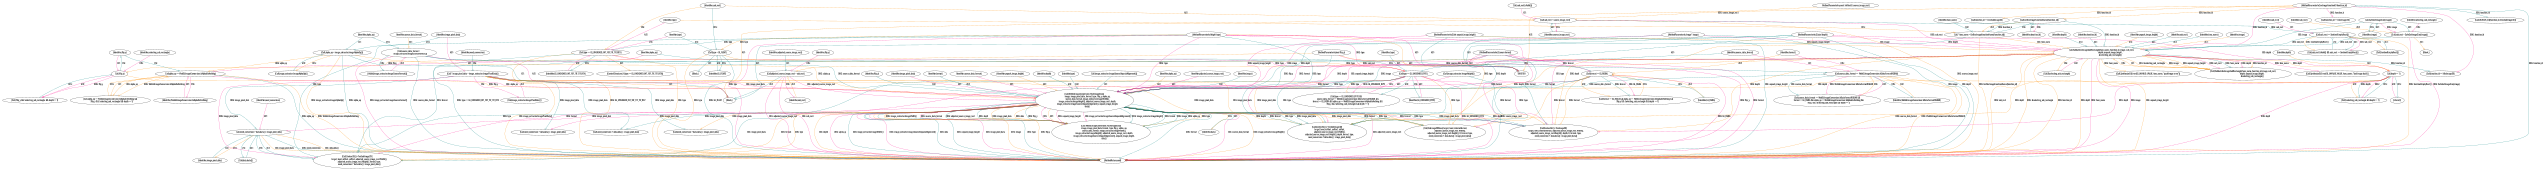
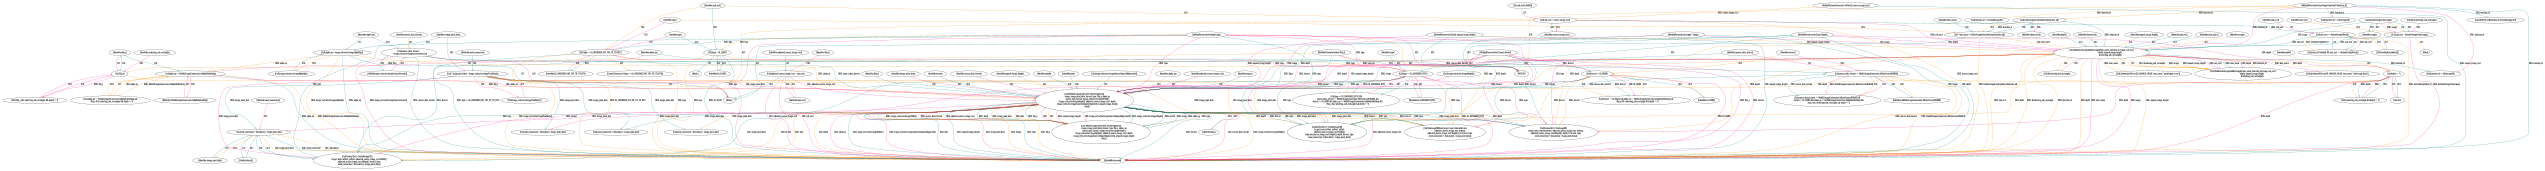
  digraph {
    fontname=Oswald
    node [fontname=Oswald]
    edge [arrowhead=onormal color=teal fontname=Oswald]
    n1 [label="(Call,need_conversion ? data.data() : image_pixel_data)"]
    n2 [label="(Identifier,image_pixel_data)"]
    n3 [label="(Call,ContextGL()->TexSubImage2D(\n        target, level, xoffset, yoffset, adjusted_source_image_rect.Width(),\n        adjusted_source_image_rect.Height(), format, type,\n        need_conversion ? data.data() : image_pixel_data))"]
    n4 [label="(Call,data.data())"]
    n5 [label="(MethodReturn,void)"]
    n6 [label="(Call,WebGLImageConversion::PackImageData(\n            image, image_pixel_data, format, type, flip_y, alpha_op,\n            source_data_format, image_extractor.ImageWidth(),\n            image_extractor.ImageHeight(), adjusted_source_image_rect, depth,\n            image_extractor.ImageSourceUnpackAlignment(), unpack_image_height,\n            data))"]
    n7 [label="(Identifier,data)"]
    n8 [label="(Call,need_conversion ? data.data() : image_pixel_data)"]
    n9 [label="(Call,need_conversion ? data.data() : image_pixel_data)"]
    n10 [label="(Call,need_conversion ? data.data() : image_pixel_data)"]
    n11 [label="(Call,TexImage2DBase(target, level, internalformat,\n                   adjusted_source_image_rect.Width(),\n                   adjusted_source_image_rect.Height(), 0, format, type,\n                   need_conversion ? data.data() : image_pixel_data))"]
    n12 [label="(Call,!WebGLImageConversion::PackImageData(\n            image, image_pixel_data, format, type, flip_y, alpha_op,\n            source_data_format, image_extractor.ImageWidth(),\n            image_extractor.ImageHeight(), adjusted_source_image_rect, depth,\n            image_extractor.ImageSourceUnpackAlignment(), unpack_image_height,\n            data))"]
    n13 [label="(Call,ContextGL()->TexImage3D(\n          target, level, internalformat, adjusted_source_image_rect.Width(),\n          adjusted_source_image_rect.Height(), depth, 0, format, type,\n          need_conversion ? data.data() : image_pixel_data))"]
    n14 [label="(Call,ContextGL()->TexSubImage3D(\n          target, level, xoffset, yoffset, zoffset,\n          adjusted_source_image_rect.Width(),\n          adjusted_source_image_rect.Height(), depth, format, type,\n          need_conversion ? data.data() : image_pixel_data))"]
    n15 [label="(Call,ValidateTexImageSubRectangle(func_name, function_id, image, sub_rect,\n                                    depth, unpack_image_height,\n                                    &selecting_sub_rectangle))"]
    n16 [label="(Call,adjusted_source_image_rect = sub_rect)"]
    n17 [label="(Call,depth == 1)"]
    n18 [label="(Call,function_id == kTexImage2D)"]
    n19 [label="(Call,SynthesizeGLError(GL_INVALID_VALUE, func_name, \"packImage error\"))"]
    n20 [label="(Call,!ValidateTexImageSubRectangle(func_name, function_id, image, sub_rect,\n                                    depth, unpack_image_height,\n                                    &selecting_sub_rectangle))"]
    n21 [label="(Call,SynthesizeGLError(GL_INVALID_VALUE, func_name, \"bad image data\"))"]
    n22 [label="(Call,&selecting_sub_rectangle)"]
    n23 [label="(Block,)"]
    n24 [label="(Identifier,sub_rect)"]
    n25 [label="(Call,!selecting_sub_rectangle && depth == 1)"]
    n26 [label="(Literal,1)"]
    n27 [label="(Call,* func_name = GetTexImageFunctionName(function_id))"]
    n28 [label="(Call,GetTexImageFunctionName(function_id))"]
    n29 [label="(Identifier,function_id)"]
    n30 [label="(MethodParameterIn,TexImageFunctionID function_id)"]
    n31 [label="(Call,DCHECK_EQ(function_id, kTexSubImage3D))"]
    n32 [label="(Call,function_id == kTexSubImage2D)"]
    n33 [label="(Call,function_id == kTexImage3D)"]
    1000100
    n35 [label="(Call,SafeGetImageSize(image))"]
    n36 [label="(Call,sub_rect = SafeGetImageSize(image))"]
    n37 [label="(Identifier,image)"]
    n38 [label="(Block,)"]
    n39 [label="(MethodParameterIn,Image* image)"]
    n40 [label="(Call,sub_rect == SentinelEmptyRect())"]
    n41 [label="(Call,sub_rect.IsValid() && sub_rect == SentinelEmptyRect())"]
    n42 [label="(Call,SentinelEmptyRect())"]
    n43 [label="(Call,sub_rect = source_image_rect)"]
    n44 [label="(Identifier,source_image_rect)"]
    n45 [label="(MethodParameterIn,const IntRect& source_image_rect)"]
    n46 [label="(MethodParameterIn,GLsizei depth)"]
    n47 [label="(MethodParameterIn,GLint unpack_image_height)"]
    n48 [label="(Call,* image_pixel_data = image_extractor.ImagePixelData())"]
    n49 [label="(Call,image_extractor.ImagePixelData())"]
    n50 [label="(Call,format == GL_RGBA)"]
    n51 [label="(Identifier,GL_RGBA)"]
    n52 [label="(Call,format == GL_RGBA && alpha_op == WebGLImageConversion::kAlphaDoNothing &&\n      !flip_y && !selecting_sub_rectangle && depth == 1)"]
    n53 [label="(MethodParameterIn,GLenum format)"]
    n54 [label="(Call,type == GL_UNSIGNED_BYTE)"]
    n55 [label="(Call,type == GL_UNSIGNED_BYTE &&\n      source_data_format == WebGLImageConversion::kDataFormatRGBA8 &&\n      format == GL_RGBA && alpha_op == WebGLImageConversion::kAlphaDoNothing &&\n      !flip_y && !selecting_sub_rectangle && depth == 1)"]
    n56 [label="(Identifier,GL_UNSIGNED_BYTE)"]
    n57 [label="(Call,type == GL_UNSIGNED_INT_10F_11F_11F_REV)"]
    n58 [label="(Identifier,GL_UNSIGNED_INT_10F_11F_11F_REV)"]
    n59 [label="(ControlStructure,if (type == GL_UNSIGNED_INT_10F_11F_11F_REV))"]
    n60 [label="(MethodParameterIn,Height type)"]
    n61 [label="(Call,type = GL_FLOAT)"]
    n62 [label="(Block,)"]
    n63 [label="(Identifier,GL_FLOAT)"]
    n64 [label="(Call,!flip_y)"]
    n65 [label="(Identifier,flip_y)"]
    n66 [label="(Call,!flip_y && !selecting_sub_rectangle && depth == 1)"]
    n67 [label="(Call,alpha_op == WebGLImageConversion::kAlphaDoNothing)"]
    n68 [label="(MethodParameterIn,bool flip_y)"]
    n69 [label="(Identifier,WebGLImageConversion::kAlphaDoNothing)"]
    n70 [label="(Call,alpha_op == WebGLImageConversion::kAlphaDoNothing &&\n      !flip_y && !selecting_sub_rectangle && depth == 1)"]
    n71 [label="(Call,alpha_op = image_extractor.ImageAlphaOp())"]
    n72 [label="(Call,image_extractor.ImageAlphaOp())"]
    n73 [label="(Call,source_data_format =\n      image_extractor.ImageSourceFormat())"]
    n74 [label="(Call,source_data_format == WebGLImageConversion::kDataFormatRGBA8)"]
    n75 [label="(IsValid,image_extractor.ImageSourceFormat())"]
    n76 [label="(Call,source_data_format == WebGLImageConversion::kDataFormatRGBA8 &&\n      format == GL_RGBA && alpha_op == WebGLImageConversion::kAlphaDoNothing &&\n      !flip_y && !selecting_sub_rectangle && depth == 1)"]
    n77 [label="(Identifier,WebGLImageConversion::kDataFormatRGBA8)"]
    n78 [label="(Identifier,source_data_format)"]
    n79 [label="(Identifier,depth)"]
    n80 [label="(Identifier,sub_rect)"]
    n81 [label="(Identifier,image)"]
    n82 [label="(Identifier,alpha_op)"]
    n83 [label="(Identifier,source_data_format)"]
    n84 [label="(Identifier,type)"]
    n85 [label="(Call,image_extractor.ImageSourceUnpackAlignment())"]
    n86 [label="(Identifier,depth)"]
    n87 [label="(Identifier,need_conversion)"]
    n88 [label="(Identifier,format)"]
    n89 [label="(Identifier,flip_y)"]
    n90 [label="(Identifier,sub_rect)"]
    n91 [label="(Identifier,image_pixel_data)"]
    n92 [label="(Identifier,selecting_sub_rectangle)"]
    n93 [label="(Identifier,type)"]
    n94 [label="(Identifier,adjusted_source_image_rect)"]
    n95 [label="(Identifier,flip_y)"]
    n96 [label="(Call,sub_rect.IsValid())"]
    n97 [label="(Identifier,selecting_sub_rectangle)"]
    n98 [label="(Identifier,function_id)"]
    n99 [label="(Identifier,image_pixel_data)"]
    n100 [label="(Identifier,alpha_op)"]
    n101 [label="(Identifier,alpha_op)"]
    n102 [label="(Identifier,adjusted_source_image_rect)"]
    n103 [label="(Identifier,unpack_image_height)"]
    n104 [label="(Identifier,sub_rect)"]
    n105 [label="(Identifier,image)"]
    n106 [label="(Identifier,func_name)"]
    n107 [label="(Identifier,depth)"]
    n108 [label="(Identifier,need_conversion)"]
    n109 [label="(Identifier,format)"]
    n110 [label="(Identifier,sub_rect)"]
    n111 [label="(Identifier,source_data_format)"]
    n112 [label="(Identifier,func_name)"]
    n113 [label="(Call,image_extractor.ImageHeight())"]
    n114 [label="(Identifier,type)"]
    n115 [label="(Identifier,unpack_image_height)"]
    n116 [label="(Identifier,type)"]
    n1 -> n2 [color=darkorange label="CFG: "]
    n1 -> n3 [label="AST: "]
    n1 -> n4 [arrowhead=odot label="CFG: "]
    n1 -> n5 [arrowhead=odot label="DDG: need_conversion"]
    n1 -> n5 [arrowhead=odot color=darkorange label="DDG: data.data()"]
    n1 -> n5 [arrowhead=odot color=darkorange label="DDG: image_pixel_data"]
    n2 -> n1 [arrowhead=odot label="AST: "]
    n3 -> n1 [arrowhead=odot label="CFG: "]
    n4 -> n1 [arrowhead=odot label="AST: "]
    n6 -> n1 [arrowhead=odot color=deeppink label="DDG: image_pixel_data"]
    n6 -> n3 [arrowhead=odot color=darkorange label="DDG: format"]
    n6 -> n3 [arrowhead=odot color=darkorange label="DDG: type"]
    n6 -> n3 [label="DDG: image_pixel_data"]
    n6 -> n5 [label="DDG: unpack_image_height"]
    n6 -> n5 [arrowhead=odot color=deeppink label="DDG: image_pixel_data"]
    n6 -> n5 [color=darkorange label="DDG: image"]
    n6 -> n5 [label="DDG: type"]
    n6 -> n5 [arrowhead=odot color=darkorange label="DDG: flip_y"]
    n6 -> n5 [arrowhead=odot label="DDG: format"]
    n6 -> n5 [color=deeppink label="DDG: source_data_format"]
    n6 -> n5 [arrowhead=odot color=darkorange label="DDG: image_extractor.ImageHeight()"]
    n6 -> n5 [arrowhead=odot color=deeppink label="DDG: adjusted_source_image_rect"]
    n6 -> n5 [arrowhead=odot color=darkorange label="DDG: depth"]
    n6 -> n5 [color=deeppink label="DDG: alpha_op"]
    n6 -> n5 [label="DDG: image_extractor.ImageWidth()"]
    n6 -> n5 [color=deeppink label="DDG: image_extractor.ImageSourceUnpackAlignment()"]
    n6 -> n5 [label="DDG: data"]
    n6 -> n7 [color=darkorange label="CFG: "]
    n6 -> n8 [color=darkorange label="DDG: image_pixel_data"]
    n6 -> n9 [color=deeppink label="DDG: image_pixel_data"]
    n6 -> n10 [label="DDG: image_pixel_data"]
    n6 -> n11 [label="DDG: format"]
    n6 -> n11 [arrowhead=odot label="DDG: type"]
    n6 -> n11 [arrowhead=odot color=darkorange label="DDG: image_pixel_data"]
    n6 -> n12 [color=darkorange label="AST: "]
    n6 -> n12 [arrowhead=odot color=deeppink label="DDG: unpack_image_height"]
    n6 -> n12 [color=deeppink label="DDG: image_extractor.ImageSourceUnpackAlignment()"]
    n6 -> n12 [arrowhead=odot label="DDG: image_extractor.ImageHeight()"]
    n6 -> n12 [arrowhead=odot label="DDG: format"]
    n6 -> n12 [arrowhead=odot label="DDG: image"]
    n6 -> n12 [arrowhead=odot label="DDG: alpha_op"]
    n6 -> n12 [arrowhead=odot color=darkorange label="DDG: type"]
    n6 -> n12 [color=darkorange label="DDG: image_extractor.ImageWidth()"]
    n6 -> n12 [color=deeppink label="DDG: source_data_format"]
    n6 -> n12 [arrowhead=odot label="DDG: adjusted_source_image_rect"]
    n6 -> n12 [label="DDG: depth"]
    n6 -> n12 [arrowhead=odot color=darkorange label="DDG: image_pixel_data"]
    n6 -> n12 [color=darkorange label="DDG: data"]
    n6 -> n12 [label="DDG: flip_y"]
    n6 -> n13 [arrowhead=odot label="DDG: depth"]
    n6 -> n13 [color=deeppink label="DDG: format"]
    n6 -> n13 [arrowhead=odot label="DDG: type"]
    n6 -> n13 [arrowhead=odot label="DDG: image_pixel_data"]
    n6 -> n14 [arrowhead=odot color=darkorange label="DDG: depth"]
    n6 -> n14 [label="DDG: format"]
    n6 -> n14 [arrowhead=odot label="DDG: type"]
    n6 -> n14 [label="DDG: image_pixel_data"]
    n7 -> n6 [label="AST: "]
    n12 -> n6 [arrowhead=odot color=deeppink label="CFG: "]
    n15 -> n5 [color=darkorange label="DDG: unpack_image_height"]
    n15 -> n5 [color=darkorange label="DDG: sub_rect"]
    n15 -> n5 [color=darkorange label="DDG: &selecting_sub_rectangle"]
    n15 -> n5 [arrowhead=odot color=darkorange label="DDG: function_id"]
    n15 -> n5 [color=darkorange label="DDG: depth"]
    n15 -> n5 [arrowhead=odot color=deeppink label="DDG: func_name"]
    n15 -> n5 [color=deeppink label="DDG: image"]
    n15 -> n6 [label="DDG: image"]
    n15 -> n6 [color=deeppink label="DDG: depth"]
    n15 -> n6 [arrowhead=odot color=deeppink label="DDG: unpack_image_height"]
    n15 -> n13 [color=darkorange label="DDG: depth"]
    n15 -> n14 [color=darkorange label="DDG: depth"]
    n15 -> n16 [color=darkorange label="DDG: sub_rect"]
    n15 -> n17 [color=darkorange label="DDG: depth"]
    n15 -> n18 [arrowhead=odot label="DDG: function_id"]
    n15 -> n19 [arrowhead=odot color=darkorange label="DDG: func_name"]
    n15 -> n20 [arrowhead=odot color=darkorange label="AST: "]
    n15 -> n20 [arrowhead=odot color=darkorange label="DDG: &selecting_sub_rectangle"]
    n15 -> n20 [color=darkorange label="DDG: image"]
    n15 -> n20 [color=darkorange label="DDG: unpack_image_height"]
    n15 -> n20 [arrowhead=odot color=deeppink label="DDG: sub_rect"]
    n15 -> n20 [label="DDG: func_name"]
    n15 -> n20 [arrowhead=odot color=deeppink label="DDG: depth"]
    n15 -> n20 [color=darkorange label="DDG: function_id"]
    n15 -> n21 [arrowhead=odot color=deeppink label="DDG: func_name"]
    n15 -> n22 [arrowhead=odot color=darkorange label="CFG: "]
    n16 -> n5 [color=deeppink label="DDG: adjusted_source_image_rect"]
    n16 -> n5 [color=deeppink label="DDG: sub_rect"]
    n16 -> n6 [color=deeppink label="DDG: adjusted_source_image_rect"]
    n16 -> n23 [label="AST: "]
    n16 -> n24 [arrowhead=odot color=deeppink label="CFG: "]
    n17 -> n5 [arrowhead=odot color=deeppink label="DDG: depth"]
    n17 -> n6 [color=darkorange label="DDG: depth"]
    n17 -> n13 [color=deeppink label="DDG: depth"]
    n17 -> n14 [color=darkorange label="DDG: depth"]
    n17 -> n25 [arrowhead=odot color=darkorange label="AST: "]
    n17 -> n25 [label="DDG: depth"]
    n17 -> n25 [arrowhead=odot color=deeppink label="DDG: 1"]
    n17 -> n26 [arrowhead=odot label="CFG: "]
    n20 -> n15 [color=darkorange label="CFG: "]
    n22 -> n15 [arrowhead=odot color=deeppink label="AST: "]
    n24 -> n16 [arrowhead=odot color=darkorange label="AST: "]
    n25 -> n17 [label="CFG: "]
    n26 -> n17 [arrowhead=odot color=deeppink label="AST: "]
    n27 -> n5 [arrowhead=odot color=darkorange label="DDG: GetTexImageFunctionName(function_id)"]
    n27 -> n15 [color=darkorange label="DDG: func_name"]
    n27 -> n23 [label="AST: "]
    n27 -> n28 [label="CFG: "]
    n28 -> n15 [label="DDG: function_id"]
    n28 -> n27 [color=darkorange label="AST: "]
    n28 -> n27 [label="DDG: function_id"]
    n28 -> n29 [arrowhead=odot color=deeppink label="CFG: "]
    n29 -> n28 [arrowhead=odot label="AST: "]
    n30 -> n5 [label="DDG: function_id"]
    n30 -> n15 [arrowhead=odot color=deeppink label="DDG: function_id"]
    n30 -> n18 [color=deeppink label="DDG: function_id"]
    n30 -> n28 [color=darkorange label="DDG: function_id"]
    n30 -> n31 [arrowhead=odot label="DDG: function_id"]
    n30 -> n32 [color=darkorange label="DDG: function_id"]
    n30 -> n33 [color=deeppink label="DDG: function_id"]
    n30 -> 1000100 [color=darkorange label="AST: "]
    n35 -> n15 [label="DDG: image"]
    n35 -> n36 [arrowhead=odot label="AST: "]
    n35 -> n36 [color=deeppink label="DDG: image"]
    n35 -> n37 [label="CFG: "]
    n36 -> n5 [arrowhead=odot color=deeppink label="DDG: SafeGetImageSize(image)"]
    n36 -> n15 [label="DDG: sub_rect"]
+   n36 -> n35 [color=darkorange label="CFG: "]
    n36 -> n38 [color=darkorange label="AST: "]
    n37 -> n35 [arrowhead=odot label="AST: "]
    n39 -> n5 [arrowhead=odot label="DDG: image"]
    n39 -> n6 [arrowhead=odot color=deeppink label="DDG: image"]
    n39 -> n15 [color=deeppink label="DDG: image"]
    n39 -> 1000100 [label="AST: "]
    n40 -> n5 [arrowhead=odot color=darkorange label="DDG: SentinelEmptyRect()"]
    n40 -> n15 [arrowhead=odot label="DDG: sub_rect"]
    n40 -> n41 [arrowhead=odot label="AST: "]
    n40 -> n41 [color=deeppink label="DDG: sub_rect"]
    n40 -> n41 [arrowhead=odot color=darkorange label="DDG: SentinelEmptyRect()"]
    n40 -> n42 [arrowhead=odot color=darkorange label="CFG: "]
    n41 -> n40 [arrowhead=odot label="CFG: "]
    n42 -> n40 [label="AST: "]
    n43 -> n5 [color=darkorange label="DDG: source_image_rect"]
    n43 -> n15 [arrowhead=odot color=deeppink label="DDG: sub_rect"]
    n43 -> n23 [arrowhead=odot color=darkorange label="AST: "]
    n43 -> n40 [arrowhead=odot label="DDG: sub_rect"]
    n43 -> n44 [color=deeppink label="CFG: "]
    n44 -> n43 [arrowhead=odot label="AST: "]
-   n113 -> n5 [arrowhead=odot label="DDG: source_image_rect"]
+   n45 -> n5 [arrowhead=odot label="DDG: source_image_rect"]
    n45 -> n43 [color=darkorange label="DDG: source_image_rect"]
    n46 -> n5 [label="DDG: depth"]
    n46 -> n6 [label="DDG: depth"]
    n46 -> n13 [arrowhead=odot color=darkorange label="DDG: depth"]
    n46 -> n14 [arrowhead=odot label="DDG: depth"]
    n46 -> n15 [color=deeppink label="DDG: depth"]
    n46 -> n17 [arrowhead=odot color=deeppink label="DDG: depth"]
    n46 -> 1000100 [arrowhead=odot label="AST: "]
    n47 -> n5 [label="DDG: unpack_image_height"]
    n47 -> n6 [arrowhead=odot color=deeppink label="DDG: unpack_image_height"]
    n47 -> n15 [arrowhead=odot color=darkorange label="DDG: unpack_image_height"]
    n47 -> 1000100 [label="AST: "]
    n48 -> n1 [label="DDG: image_pixel_data"]
    n48 -> n3 [color=deeppink label="DDG: image_pixel_data"]
    n48 -> n5 [arrowhead=odot color=darkorange label="DDG: image_extractor.ImagePixelData()"]
    n48 -> n6 [arrowhead=odot color=deeppink label="DDG: image_pixel_data"]
    n48 -> n8 [arrowhead=odot label="DDG: image_pixel_data"]
    n48 -> n9 [arrowhead=odot label="DDG: image_pixel_data"]
    n48 -> n10 [label="DDG: image_pixel_data"]
    n48 -> n11 [arrowhead=odot color=darkorange label="DDG: image_pixel_data"]
    n48 -> n13 [arrowhead=odot color=darkorange label="DDG: image_pixel_data"]
    n48 -> n14 [arrowhead=odot color=darkorange label="DDG: image_pixel_data"]
    n48 -> n23 [color=darkorange label="AST: "]
    n48 -> n49 [color=deeppink label="CFG: "]
    n49 -> n48 [color=deeppink label="AST: "]
    n50 -> n3 [arrowhead=odot color=deeppink label="DDG: format"]
    n50 -> n5 [color=deeppink label="DDG: GL_RGBA"]
    n50 -> n6 [label="DDG: format"]
    n50 -> n11 [color=darkorange label="DDG: format"]
    n50 -> n13 [arrowhead=odot color=darkorange label="DDG: format"]
    n50 -> n14 [label="DDG: format"]
    n50 -> n51 [arrowhead=odot label="CFG: "]
    n50 -> n52 [color=darkorange label="AST: "]
    n50 -> n52 [arrowhead=odot label="DDG: format"]
    n50 -> n52 [color=deeppink label="DDG: GL_RGBA"]
    n51 -> n50 [arrowhead=odot color=darkorange label="AST: "]
    n52 -> n50 [color=darkorange label="CFG: "]
    n53 -> n3 [label="DDG: format"]
    n53 -> n5 [color=deeppink label="DDG: format"]
    n53 -> n6 [color=deeppink label="DDG: format"]
    n53 -> n11 [arrowhead=odot color=deeppink label="DDG: format"]
    n53 -> n13 [label="DDG: format"]
    n53 -> n14 [color=deeppink label="DDG: format"]
    n53 -> 1000100 [color=deeppink label="AST: "]
    n53 -> n50 [color=deeppink label="DDG: format"]
    n54 -> n3 [label="DDG: type"]
    n54 -> n5 [arrowhead=odot color=deeppink label="DDG: GL_UNSIGNED_BYTE"]
    n54 -> n6 [label="DDG: type"]
    n54 -> n11 [arrowhead=odot color=darkorange label="DDG: type"]
    n54 -> n13 [arrowhead=odot color=deeppink label="DDG: type"]
    n54 -> n14 [arrowhead=odot label="DDG: type"]
    n54 -> n55 [label="AST: "]
    n54 -> n55 [arrowhead=odot color=darkorange label="DDG: type"]
    n54 -> n55 [arrowhead=odot color=deeppink label="DDG: GL_UNSIGNED_BYTE"]
-   n54 -> n56 [arrowhead=odot label="CFG: "]
+   n54 -> n56 [arrowhead=odot color=deeppink label="CFG: "]
    n55 -> n54 [arrowhead=odot color=deeppink label="CFG: "]
    n56 -> n54 [arrowhead=odot color=deeppink label="AST: "]
    n57 -> n5 [color=darkorange label="DDG: GL_UNSIGNED_INT_10F_11F_11F_REV"]
    n57 -> n5 [arrowhead=odot color=darkorange label="DDG: type"]
    n57 -> n5 [arrowhead=odot label="DDG: type == GL_UNSIGNED_INT_10F_11F_11F_REV"]
    n57 -> n54 [color=deeppink label="DDG: type"]
    n57 -> n58 [label="CFG: "]
    n57 -> n59 [color=darkorange label="AST: "]
    n58 -> n57 [arrowhead=odot color=deeppink label="AST: "]
    n60 -> n3 [arrowhead=odot label="DDG: type"]
    n60 -> n5 [color=deeppink label="DDG: type"]
    n60 -> n6 [arrowhead=odot color=deeppink label="DDG: type"]
    n60 -> n11 [color=darkorange label="DDG: type"]
    n60 -> n13 [arrowhead=odot color=deeppink label="DDG: type"]
    n60 -> n14 [arrowhead=odot label="DDG: type"]
    n60 -> 1000100 [arrowhead=odot color=deeppink label="AST: "]
    n60 -> n54 [arrowhead=odot color=deeppink label="DDG: type"]
    n60 -> n57 [arrowhead=odot label="DDG: type"]
    n60 -> n61 [color=darkorange label="DDG: type"]
    n61 -> n5 [arrowhead=odot label="DDG: GL_FLOAT"]
    n61 -> n5 [arrowhead=odot color=darkorange label="DDG: type"]
    n61 -> n54 [color=darkorange label="DDG: type"]
    n61 -> n62 [arrowhead=odot label="AST: "]
    n61 -> n63 [arrowhead=odot label="CFG: "]
    n63 -> n61 [arrowhead=odot label="AST: "]
    n64 -> n6 [color=darkorange label="DDG: flip_y"]
    n64 -> n65 [label="CFG: "]
    n64 -> n66 [color=deeppink label="AST: "]
    n64 -> n66 [color=deeppink label="DDG: flip_y"]
    n65 -> n64 [arrowhead=odot color=deeppink label="AST: "]
    n65 -> n67 [label="CFG: "]
-   n66 -> n64 [arrowhead=odot label="CFG: "]
+   n66 -> n64 [arrowhead=odot color=deeppink label="CFG: "]
    n67 -> n5 [label="DDG: alpha_op"]
    n67 -> n5 [color=darkorange label="DDG: WebGLImageConversion::kAlphaDoNothing"]
    n67 -> n6 [color=deeppink label="DDG: alpha_op"]
    n67 -> n69 [arrowhead=odot color=deeppink label="CFG: "]
    n67 -> n70 [arrowhead=odot color=darkorange label="AST: "]
    n67 -> n70 [color=darkorange label="DDG: alpha_op"]
    n67 -> n70 [arrowhead=odot color=darkorange label="DDG: WebGLImageConversion::kAlphaDoNothing"]
    n68 -> n5 [arrowhead=odot color=deeppink label="DDG: flip_y"]
    n68 -> n6 [label="DDG: flip_y"]
    n68 -> 1000100 [arrowhead=odot color=darkorange label="AST: "]
    n68 -> n64 [color=darkorange label="DDG: flip_y"]
    n69 -> n67 [arrowhead=odot color=deeppink label="AST: "]
    n70 -> n67 [color=darkorange label="CFG: "]
    n71 -> n5 [arrowhead=odot label="DDG: alpha_op"]
    n71 -> n5 [arrowhead=odot color=darkorange label="DDG: image_extractor.ImageAlphaOp()"]
    n71 -> n6 [arrowhead=odot color=darkorange label="DDG: alpha_op"]
    n71 -> n23 [label="AST: "]
    n71 -> n67 [color=darkorange label="DDG: alpha_op"]
    n71 -> n72 [color=darkorange label="CFG: "]
    n72 -> n71 [arrowhead=odot label="AST: "]
    n73 -> n5 [color=deeppink label="DDG: image_extractor.ImageSourceFormat()"]
    n73 -> n5 [label="DDG: source_data_format"]
    n73 -> n6 [arrowhead=odot label="DDG: source_data_format"]
    n73 -> n23 [arrowhead=odot color=deeppink label="AST: "]
    n73 -> n74 [label="DDG: source_data_format"]
    n73 -> n75 [label="CFG: "]
    n74 -> n5 [arrowhead=odot color=darkorange label="DDG: WebGLImageConversion::kDataFormatRGBA8"]
    n74 -> n5 [arrowhead=odot color=darkorange label="DDG: source_data_format"]
    n74 -> n6 [label="DDG: source_data_format"]
    n74 -> n76 [color=deeppink label="AST: "]
    n74 -> n76 [label="DDG: source_data_format"]
    n74 -> n76 [arrowhead=odot color=deeppink label="DDG: WebGLImageConversion::kDataFormatRGBA8"]
    n74 -> n77 [arrowhead=odot label="CFG: "]
    n75 -> n73 [arrowhead=odot color=deeppink label="AST: "]
    n76 -> n74 [arrowhead=odot color=darkorange label="CFG: "]
    n77 -> n74 [color=darkorange label="AST: "]
    n78 -> n73 [color=darkorange label="AST: "]
    n79 -> n6 [label="AST: "]
    n80 -> n36 [arrowhead=odot color=darkorange label="AST: "]
    n81 -> n15 [color=darkorange label="AST: "]
    n82 -> n50 [arrowhead=odot label="CFG: "]
    n82 -> n67 [arrowhead=odot color=deeppink label="AST: "]
    n83 -> n54 [label="CFG: "]
    n83 -> n74 [color=deeppink label="AST: "]
    n84 -> n6 [label="AST: "]
    n85 -> n6 [label="AST: "]
    n86 -> n15 [label="AST: "]
    n87 -> n48 [arrowhead=odot label="CFG: "]
    n88 -> n50 [color=darkorange label="AST: "]
    n88 -> n74 [color=deeppink label="CFG: "]
    n89 -> n6 [arrowhead=odot label="AST: "]
    n90 -> n40 [arrowhead=odot color=deeppink label="AST: "]
    n91 -> n6 [arrowhead=odot color=deeppink label="AST: "]
    n92 -> n64 [color=deeppink label="CFG: "]
    n93 -> n27 [color=darkorange label="CFG: "]
    n93 -> n57 [color=deeppink label="AST: "]
    n94 -> n16 [label="AST: "]
    n95 -> n16 [arrowhead=odot color=deeppink label="CFG: "]
    n96 -> n43 [color=deeppink label="AST: "]
    n97 -> n36 [arrowhead=odot color=deeppink label="CFG: "]
    n98 -> n15 [arrowhead=odot label="AST: "]
    n99 -> n48 [arrowhead=odot color=deeppink label="AST: "]
    n99 -> n71 [label="CFG: "]
    n100 -> n71 [arrowhead=odot label="AST: "]
    n100 -> n73 [arrowhead=odot label="CFG: "]
    n101 -> n6 [color=darkorange label="AST: "]
    n102 -> n6 [arrowhead=odot color=deeppink label="AST: "]
    n103 -> n15 [color=darkorange label="AST: "]
    n104 -> n15 [arrowhead=odot label="AST: "]
    n105 -> n6 [label="AST: "]
    n106 -> n15 [label="AST: "]
    n107 -> n17 [color=darkorange label="AST: "]
    n108 -> n1 [arrowhead=odot color=deeppink label="AST: "]
    n109 -> n6 [arrowhead=odot label="AST: "]
    n110 -> n43 [arrowhead=odot color=darkorange label="AST: "]
    n110 -> n57 [color=darkorange label="CFG: "]
    n110 -> n61 [arrowhead=odot label="CFG: "]
    n111 -> n6 [arrowhead=odot color=deeppink label="AST: "]
    n112 -> n27 [arrowhead=odot label="AST: "]
    n113 -> n6 [color=deeppink label="AST: "]
    n114 -> n57 [arrowhead=odot color=deeppink label="CFG: "]
    n114 -> n61 [arrowhead=odot label="AST: "]
    n115 -> n6 [color=darkorange label="AST: "]
    n116 -> n54 [arrowhead=odot label="AST: "]
  }
